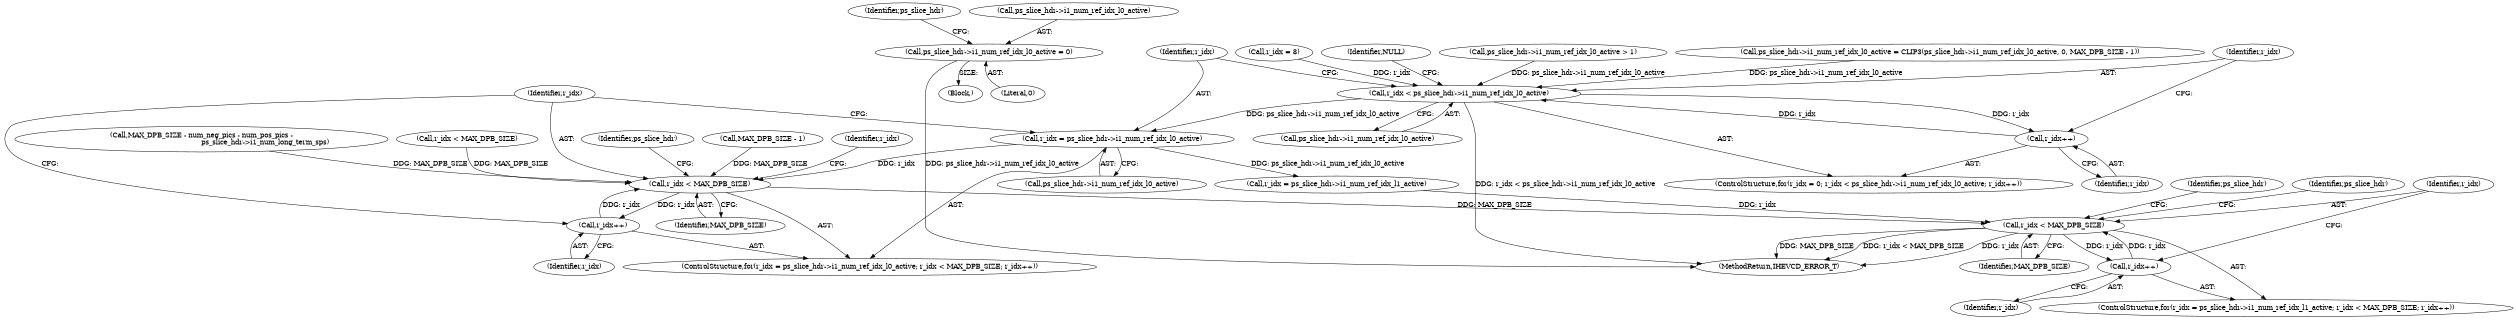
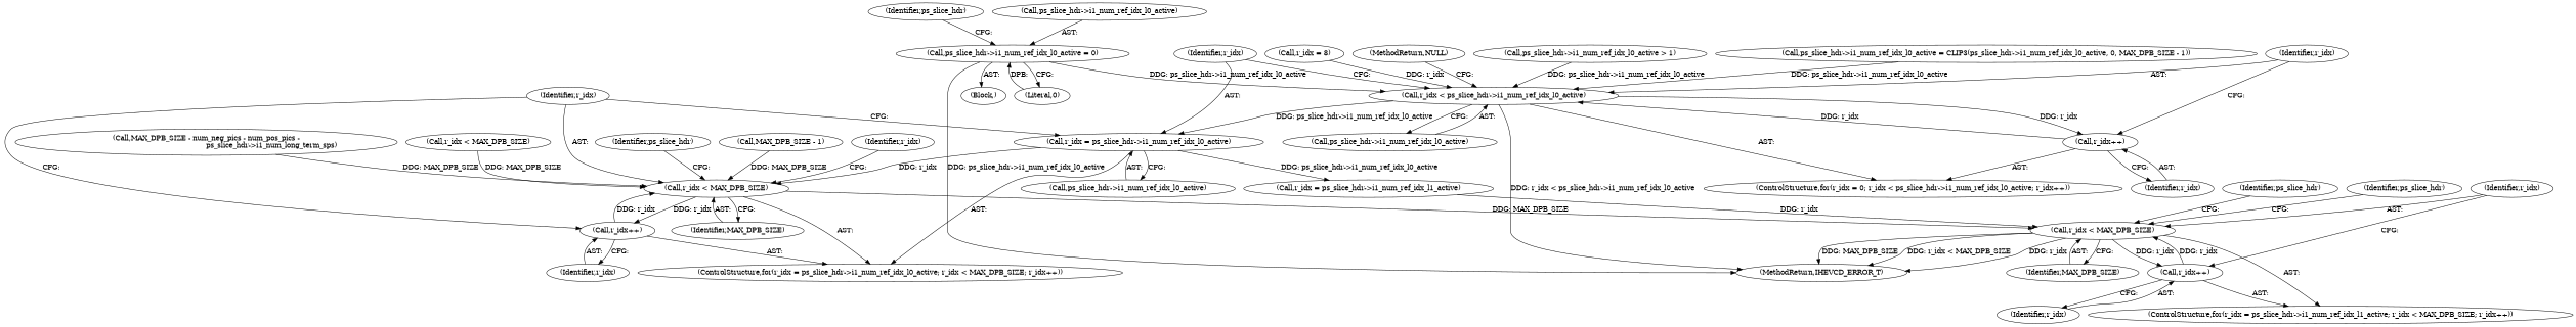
  digraph {
    n1 [label="(Call,ps_slice_hdr->i1_num_ref_idx_l0_active = 0)"]
    n2 [label="(Call,r_idx < ps_slice_hdr->i1_num_ref_idx_l0_active)"]
    n3 [label="(Literal,0)"]
    n4 [label="(MethodReturn,IHEVCD_ERROR_T)"]
    n5 [label="(Block,)"]
    n6 [label="(Call,r_idx++)"]
    n7 [label="(Call,r_idx = ps_slice_hdr->i1_num_ref_idx_l0_active)"]
    n8 [label="(ControlStructure,for(r_idx = 0; r_idx < ps_slice_hdr->i1_num_ref_idx_l0_active; r_idx++))"]
    n9 [label="(Call,ps_slice_hdr->i1_num_ref_idx_l0_active)"]
    n10 [label="(Identifier,r_idx)"]
    n11 [label="(Call,r_idx < MAX_DPB_SIZE)"]
    n12 [label="(Call,ps_slice_hdr->i1_num_ref_idx_l0_active)"]
    n13 [label="(ControlStructure,for(r_idx = ps_slice_hdr->i1_num_ref_idx_l0_active; r_idx < MAX_DPB_SIZE; r_idx++))"]
    n14 [label="(Call,r_idx = ps_slice_hdr->i1_num_ref_idx_l1_active)"]
    n15 [label="(Call,r_idx++)"]
    n16 [label="(Call,r_idx < MAX_DPB_SIZE)"]
    n17 [label="(Identifier,MAX_DPB_SIZE)"]
    n18 [label="(Identifier,r_idx)"]
    n19 [label="(Call,r_idx++)"]
    n20 [label="(ControlStructure,for(r_idx = ps_slice_hdr->i1_num_ref_idx_l1_active; r_idx < MAX_DPB_SIZE; r_idx++))"]
    n21 [label="(Identifier,MAX_DPB_SIZE)"]
    n22 [label="(Identifier,r_idx)"]
    n23 [label="(Identifier,ps_slice_hdr)"]
    n24 [label="(Call,MAX_DPB_SIZE - 1)"]
    n25 [label="(Call,ps_slice_hdr->i1_num_ref_idx_l0_active)"]
    n26 [label="(Identifier,r_idx)"]
-   n27 [label="(Identifier,NULL)"]
+   n27 [label="(MethodReturn,NULL)"]
    n28 [label="(Call,ps_slice_hdr->i1_num_ref_idx_l0_active > 1)"]
    n29 [label="(Identifier,r_idx)"]
    n30 [label="(Identifier,r_idx)"]
    n31 [label="(Call,ps_slice_hdr->i1_num_ref_idx_l0_active = CLIP3(ps_slice_hdr->i1_num_ref_idx_l0_active, 0, MAX_DPB_SIZE - 1))"]
    n32 [label="(Call,r_idx = 8)"]
    n33 [label="(Identifier,r_idx)"]
    n34 [label="(Call,MAX_DPB_SIZE - num_neg_pics - num_pos_pics -\n                                                            ps_slice_hdr->i1_num_long_term_sps)"]
    n35 [label="(Call,r_idx < MAX_DPB_SIZE)"]
    n36 [label="(Identifier,ps_slice_hdr)"]
    n37 [label="(Identifier,ps_slice_hdr)"]
    n38 [label="(Identifier,ps_slice_hdr)"]
    n39 [label="(Identifier,r_idx)"]
+   n1 -> n2 [label="DDG: ps_slice_hdr->i1_num_ref_idx_l0_active"]
+   n1 -> n3 [label="CFG: "]
    n1 -> n4 [label="DDG: ps_slice_hdr->i1_num_ref_idx_l0_active"]
-   n1 -> n5 [label="SIZE: "]
+   n1 -> n5 [label="AST: "]
    n2 -> n4 [label="DDG: r_idx < ps_slice_hdr->i1_num_ref_idx_l0_active"]
    n2 -> n6 [label="DDG: r_idx"]
    n2 -> n7 [label="DDG: ps_slice_hdr->i1_num_ref_idx_l0_active"]
    n2 -> n8 [label="AST: "]
    n2 -> n9 [label="CFG: "]
-   n3 -> n1 [label="AST: "]
+   n3 -> n1 [label="DPB: "]
    n6 -> n2 [label="DDG: r_idx"]
    n6 -> n8 [label="AST: "]
    n6 -> n10 [label="CFG: "]
    n7 -> n11 [label="DDG: r_idx"]
    n7 -> n12 [label="CFG: "]
    n7 -> n13 [label="AST: "]
    n7 -> n14 [label="DDG: ps_slice_hdr->i1_num_ref_idx_l0_active"]
    n9 -> n2 [label="AST: "]
    n10 -> n6 [label="AST: "]
    n11 -> n13 [label="AST: "]
    n11 -> n15 [label="DDG: r_idx"]
    n11 -> n16 [label="DDG: MAX_DPB_SIZE"]
    n11 -> n17 [label="CFG: "]
    n12 -> n7 [label="AST: "]
    n14 -> n16 [label="DDG: r_idx"]
    n15 -> n11 [label="DDG: r_idx"]
    n15 -> n13 [label="AST: "]
    n15 -> n18 [label="CFG: "]
    n16 -> n4 [label="DDG: r_idx"]
    n16 -> n4 [label="DDG: MAX_DPB_SIZE"]
    n16 -> n4 [label="DDG: r_idx < MAX_DPB_SIZE"]
    n16 -> n19 [label="DDG: r_idx"]
    n16 -> n20 [label="AST: "]
    n16 -> n21 [label="CFG: "]
    n17 -> n11 [label="AST: "]
    n18 -> n15 [label="AST: "]
    n19 -> n16 [label="DDG: r_idx"]
    n19 -> n20 [label="AST: "]
    n19 -> n22 [label="CFG: "]
    n21 -> n16 [label="AST: "]
    n22 -> n19 [label="AST: "]
    n23 -> n1 [label="CFG: "]
    n24 -> n11 [label="DDG: MAX_DPB_SIZE"]
    n25 -> n1 [label="AST: "]
    n26 -> n2 [label="AST: "]
    n26 -> n6 [label="CFG: "]
    n27 -> n2 [label="CFG: "]
    n28 -> n2 [label="DDG: ps_slice_hdr->i1_num_ref_idx_l0_active"]
    n29 -> n7 [label="CFG: "]
    n29 -> n11 [label="AST: "]
    n29 -> n15 [label="CFG: "]
    n30 -> n11 [label="CFG: "]
    n31 -> n2 [label="DDG: ps_slice_hdr->i1_num_ref_idx_l0_active"]
    n32 -> n2 [label="DDG: r_idx"]
    n33 -> n2 [label="CFG: "]
    n33 -> n7 [label="AST: "]
    n34 -> n11 [label="DDG: MAX_DPB_SIZE"]
    n35 -> n11 [label="DDG: MAX_DPB_SIZE"]
    n36 -> n16 [label="CFG: "]
    n37 -> n16 [label="CFG: "]
    n38 -> n11 [label="CFG: "]
    n39 -> n16 [label="AST: "]
    n39 -> n19 [label="CFG: "]
  }
